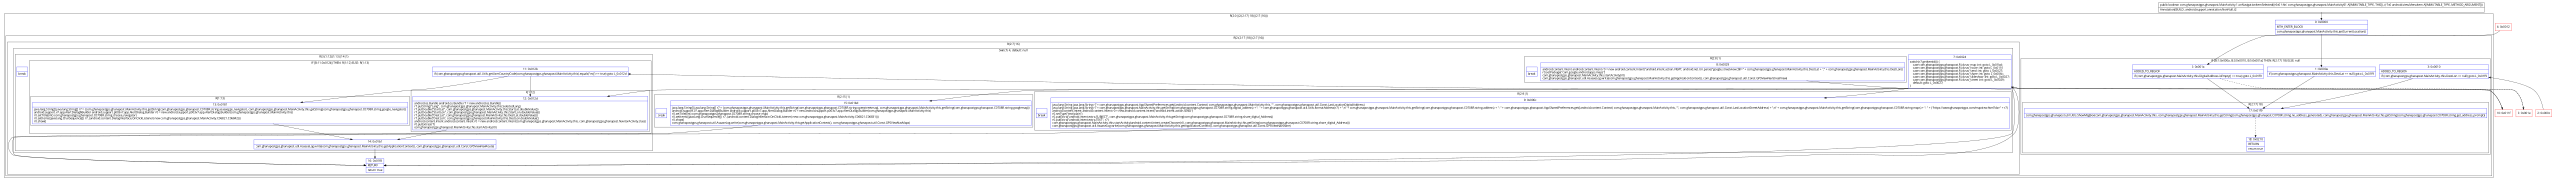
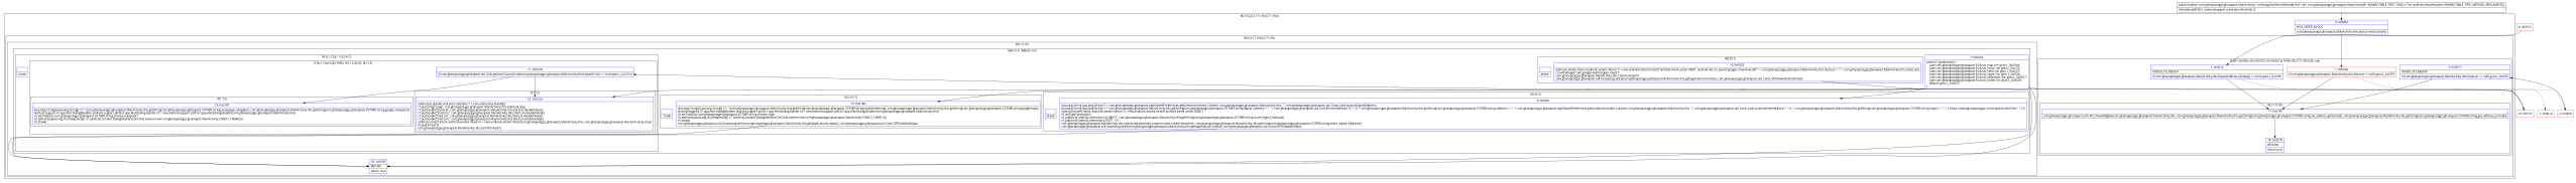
  digraph {
    fontname="Open Sans"
    node [color=blue fontname="Open Sans" shape=record]
    edge [fontname="Open Sans"]
    n1 [label="{17\:\ 0x01f9|com.ghanapostgps.ghanapost.util.Utils.ShowMsgBox(com.ghanapostgps.ghanapost.MainActivity.this, com.ghanapostgps.ghanapost.MainActivity.this.getString(com.ghanapostgps.ghanapost.C0708R.string.no_address_generated), com.ghanapostgps.ghanapost.MainActivity.this.getString(com.ghanapostgps.ghanapost.C0708R.string.get_address_prompt))\l}"]
    n2 [label="{18\:\ 0x0210|RETURN\l|return true\l}"]
-   n3 [label="{1\:\ 0x000a|if (com.ghanapostgps.ghanapost.MainActivity.this.DestLat == null) goto L_0x01f9\l}"]
+   n3 [color=red label="{1\:\ 0x000a|if (com.ghanapostgps.ghanapost.MainActivity.this.DestLat == null) goto L_0x01f9\l}"]
    n4 [label="{3\:\ 0x0010|ADDED_TO_REGION\l|if (com.ghanapostgps.ghanapost.MainActivity.this.DestLon == null) goto L_0x01f9\l}"]
    n5 [label="{5\:\ 0x001a|ADDED_TO_REGION\l|if (com.ghanapostgps.ghanapost.MainActivity.this.DigitalAddress.isEmpty() == true) goto L_0x01f9\l}"]
    n6 [label="{15\:\ 0x01bd|java.lang.String[] java.lang.String[] r7 = \{com.ghanapostgps.ghanapost.MainActivity.this.getString(com.ghanapostgps.ghanapost.C0708R.string.openstreetmap), com.ghanapostgps.ghanapost.MainActivity.this.getString(com.ghanapostgps.ghanapost.C0708R.string.googlemap)\}\landroid.support.v7.app.AlertDialog$Builder android.support.p003v7.app.AlertDialog.Builder r0 = new android.support.p003v7.app.AlertDialog.Builder(com.ghanapostgps.ghanapost.MainActivity.this)\lr0.setTitle((int) com.ghanapostgps.ghanapost.C0708R.string.choose_map)\lr0.setItems((java.lang.CharSequence[]) r7, (android.content.DialogInterface.OnClickListener) new com.ghanapostgps.ghanapost.MainActivity.C06821.C06831())\lr0.show()\lcom.ghanapostgps.ghanapost.util.AsaaseLog.write(com.ghanapostgps.ghanapost.MainActivity.this.getApplicationContext(), com.ghanapostgps.ghanapost.util.Const.GPSViewNavMaps)\l}"]
    n7 [label="{|break\l}"]
    n8 [label="{12\:\ 0x012d|android.os.Bundle android.os.Bundle r7 = new android.os.Bundle()\lr7.putString(\"Lang\", com.ghanapostgps.ghanapost.MainActivity.this.SelectedLang)\lr7.putDouble(\"StartLat\", com.ghanapostgps.ghanapost.MainActivity.this.StartLat.doubleValue())\lr7.putDouble(\"StartLon\", com.ghanapostgps.ghanapost.MainActivity.this.StartLon.doubleValue())\lr7.putDouble(\"DestLat\", com.ghanapostgps.ghanapost.MainActivity.this.DestLat.doubleValue())\lr7.putDouble(\"DestLon\", com.ghanapostgps.ghanapost.MainActivity.this.DestLon.doubleValue())\landroid.content.Intent android.content.Intent r0 = new android.content.Intent(com.ghanapostgps.ghanapost.MainActivity.this, com.ghanapostgps.ghanapost.NavitorActivity.class)\lr0.putExtras(r7)\lcom.ghanapostgps.ghanapost.MainActivity.this.startActivity(r0)\l}"]
    n9 [label="{13\:\ 0x0181|java.lang.String[] java.lang.String[] r7 = \{com.ghanapostgps.ghanapost.MainActivity.this.getString(com.ghanapostgps.ghanapost.C0708R.string.asaasegps_navigator), com.ghanapostgps.ghanapost.MainActivity.this.getString(com.ghanapostgps.ghanapost.C0708R.string.google_navigator)\}\landroid.support.v7.app.AlertDialog$Builder android.support.p003v7.app.AlertDialog.Builder r0 = new android.support.p003v7.app.AlertDialog.Builder(com.ghanapostgps.ghanapost.MainActivity.this)\lr0.setTitle((int) com.ghanapostgps.ghanapost.C0708R.string.choose_navigator)\lr0.setItems((java.lang.CharSequence[]) r7, (android.content.DialogInterface.OnClickListener) new com.ghanapostgps.ghanapost.MainActivity.C06821.C06842())\lr0.show()\l}"]
    n10 [label="{11\:\ 0x012b|if (com.ghanapostgps.ghanapost.util.Utils.getUserCountryCode(com.ghanapostgps.ghanapost.MainActivity.this).equals(\"eq\") == true) goto L_0x012d\l}"]
-   n11 [label="{14\:\ 0x01b1|com.ghanapostgps.ghanapost.util.AsaaseLog.write(com.ghanapostgps.ghanapost.MainActivity.this.getApplicationContext(), com.ghanapostgps.ghanapost.util.Const.GPSViewNavRoute)\l}"]
    n12 [label="{|break\l}"]
    n13 [label="{9\:\ 0x006c|java.lang.String java.lang.String r7 = com.ghanapostgps.ghanapost.AppSharedPreferences.get((android.content.Context) com.ghanapostgps.ghanapost.MainActivity.this, \"\", com.ghanapostgps.ghanapost.util.Const.LastLocationDigitalAddress)\ljava.lang.String java.lang.String r7 = com.ghanapostgps.ghanapost.MainActivity.this.getString(com.ghanapostgps.ghanapost.C0708R.string.digital_address) + \": \" + com.ghanapostgps.ghanapost.util.Utils.formatAddress(r7) + \";n\" + com.ghanapostgps.ghanapost.MainActivity.this.getString(com.ghanapostgps.ghanapost.C0708R.string.address) + \": \" + com.ghanapostgps.ghanapost.AppSharedPreferences.get((android.content.Context) com.ghanapostgps.ghanapost.MainActivity.this, \"\", com.ghanapostgps.ghanapost.util.Const.LastLocationStreetAddress) + \";n\" + com.ghanapostgps.ghanapost.MainActivity.this.getString(com.ghanapostgps.ghanapost.C0708R.string.maps) + \": \" + (\"https:\/\/www.ghanapostgps.com\/mapview.html?da=\" + r7)\landroid.content.Intent android.content.Intent r0 = new android.content.Intent(\"android.intent.action.SEND\")\lr0.setType(\"text\/plain\")\lr0.putExtra(\"android.intent.extra.SUBJECT\", com.ghanapostgps.ghanapost.MainActivity.this.getString(com.ghanapostgps.ghanapost.C0708R.string.share_digital_Address))\lr0.putExtra(\"android.intent.extra.TEXT\", r7)\lcom.ghanapostgps.ghanapost.MainActivity.this.startActivity(android.content.Intent.createChooser(r0, com.ghanapostgps.ghanapost.MainActivity.this.getString(com.ghanapostgps.ghanapost.C0708R.string.share_digital_Address)))\lcom.ghanapostgps.ghanapost.util.AsaaseLog.write(com.ghanapostgps.ghanapost.MainActivity.this.getApplicationContext(), com.ghanapostgps.ghanapost.util.Const.GPSViewNavShare)\l}"]
    n14 [label="{|break\l}"]
    n15 [label="{8\:\ 0x0029|android.content.Intent android.content.Intent r0 = new android.content.Intent(\"android.intent.action.VIEW\", android.net.Uri.parse(\"google.streetview:cbll=\" + com.ghanapostgps.ghanapost.MainActivity.this.DestLat + \",\" + com.ghanapostgps.ghanapost.MainActivity.this.DestLon))\lr0.setPackage(\"com.google.android.apps.maps\")\lcom.ghanapostgps.ghanapost.MainActivity.this.startActivity(r0)\lcom.ghanapostgps.ghanapost.util.AsaaseLog.write(com.ghanapostgps.ghanapost.MainActivity.this.getApplicationContext(), com.ghanapostgps.ghanapost.util.Const.GPSViewNavStreetView)\l}"]
    n16 [label="{|break\l}"]
    n17 [label="{7\:\ 0x0024|switch(r7.getItemId()) \{\l    case com.ghanapostgps.ghanapost.R.id.nav_map :int: goto L_0x01bd;\l    case com.ghanapostgps.ghanapost.R.id.nav_route :int: goto L_0x011f;\l    case com.ghanapostgps.ghanapost.R.id.nav_send :int: goto L_0x0027;\l    case com.ghanapostgps.ghanapost.R.id.nav_share :int: goto L_0x006c;\l    case com.ghanapostgps.ghanapost.R.id.nav_slideshow :int: goto L_0x0027;\l    case com.ghanapostgps.ghanapost.R.id.nav_street :int: goto L_0x0029;\l    default: goto L_0x0027;\l\}\l}"]
    n18 [label="{16\:\ 0x01f8|RETURN\l|return true\l}"]
    n19 [label="{0\:\ 0x0000|MTH_ENTER_BLOCK\l|com.ghanapostgps.ghanapost.MainActivity.this.getCurrentLocation()\l}"]
    n20 [color=red label="{2\:\ 0x000c}"]
    n21 [color=red label="{6\:\ 0x001e}"]
    n22 [color=red label="{10\:\ 0x011f}"]
    n23 [color=red label="{4\:\ 0x0012}"]
    n24 [label="{public boolean com.ghanapostgps.ghanapost.MainActivity.1.onNavigationItemSelected((r6v0 'this' com.ghanapostgps.ghanapost.MainActivity$1 A[IMMUTABLE_TYPE, THIS]), (r7v0 android.view.MenuItem A[IMMUTABLE_TYPE, METHOD_ARGUMENT]))  | Annotation[BUILD, android.support.annotation.NonNull, \{\}]\l}" color=""]
    subgraph cluster_1 {
      label="R(2:0|(2:(2:17|18)|(2:7|16)))"
      n19
      subgraph cluster_2 {
        label="R(2:(2:17|18)|(2:7|16))"
        subgraph cluster_3 {
          label="IF [B:1:0x000a, B:3:0x0010, B:5:0x001a] THEN: R(2:17|18) ELSE: null"
          n3
          n4
          n5
          subgraph cluster_4 {
            label="R(2:17|18)"
            n1
            n2
          }
        }
        subgraph cluster_5 {
          label="R(2:7|16)"
          n18
          subgraph cluster_6 {
            label="Switch: 4, default: null"
            n17
            subgraph cluster_7 {
              label="R(2:15|1)"
              n6
              n7
            }
            subgraph cluster_8 {
              label="R(3:(1:12)(1:13)|14|1)"
-             n11
              n12
              subgraph cluster_9 {
                label="IF [B:11:0x012b] THEN: R(1:12) ELSE: R(1:13)"
                n10
                subgraph cluster_10 {
                  label="R(1:12)"
                  n8
                }
                subgraph cluster_11 {
                  label="R(1:13)"
                  n9
                }
              }
            }
            subgraph cluster_12 {
              label="R(2:9|1)"
              n13
              n14
            }
            subgraph cluster_13 {
              label="R(2:8|1)"
              n15
              n16
            }
          }
        }
      }
    }
-   n1 -> n2 [style=dashed]
+   n1 -> n2
    n3 -> n1
+   n3 -> n20 [style=dashed]
    n4 -> n1
    n5 -> n1
    n5 -> n21 [style=dashed]
    n6 -> n18
-   n8 -> n11
-   n9 -> n11
    n10 -> n8
    n10 -> n9 [style=solid]
-   n11 -> n18
    n13 -> n18
    n15 -> n18
    n17 -> n6
    n17 -> n8
    n17 -> n13
    n17 -> n18
    n17 -> n22
    n19 -> n3
    n20 -> n4
-   n21 -> n17
    n22 -> n10
    n23 -> n5
    n24 -> n19
  }
